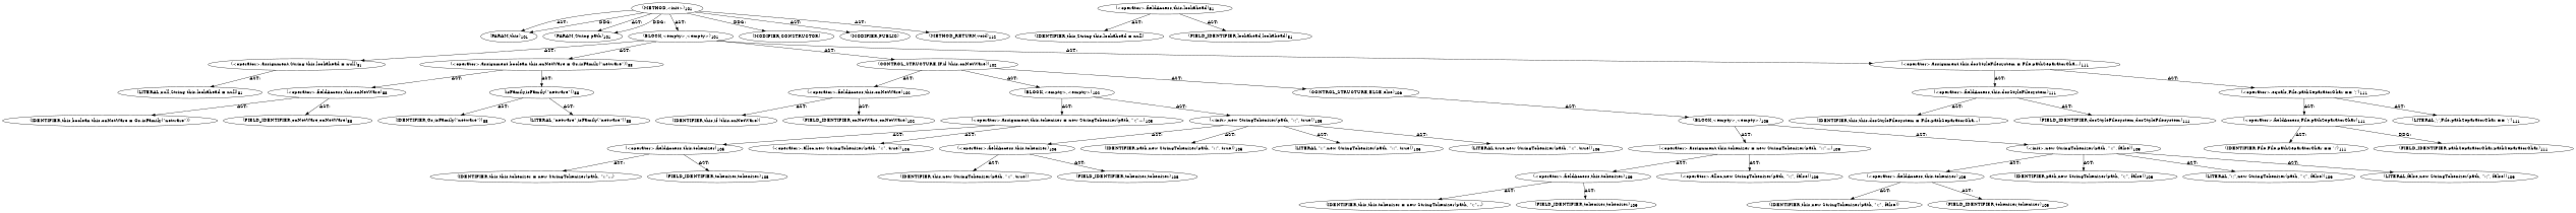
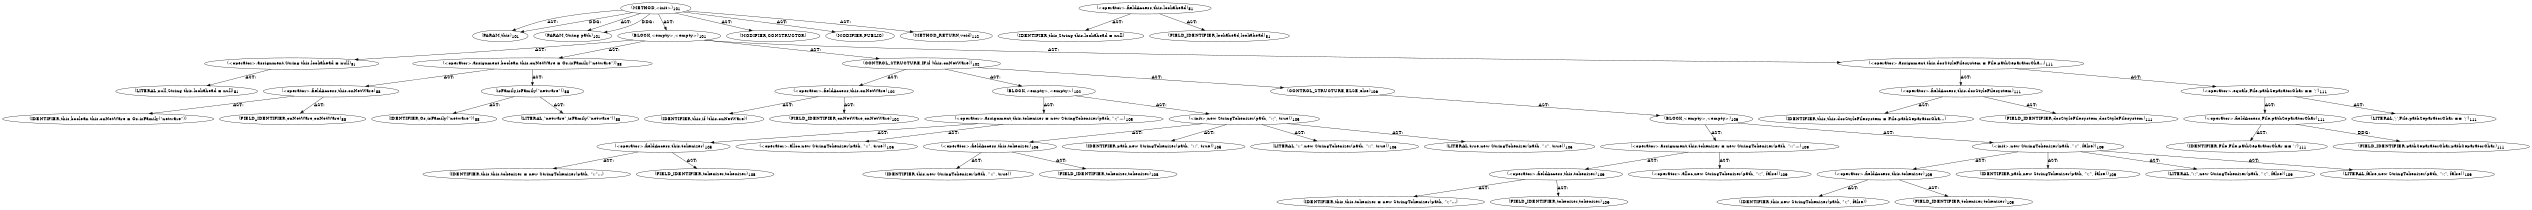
  digraph {
    n1 [label=<(METHOD,&lt;init&gt;)<SUB>101</SUB>>]
    n2 [label=<(PARAM,this)<SUB>101</SUB>>]
    n3 [label=<(PARAM,String path)<SUB>101</SUB>>]
    n4 [label=<(BLOCK,&lt;empty&gt;,&lt;empty&gt;)<SUB>101</SUB>>]
    n5 [label=<(MODIFIER,CONSTRUCTOR)>]
    n6 [label=<(MODIFIER,PUBLIC)>]
    n7 [label=<(METHOD_RETURN,void)<SUB>112</SUB>>]
    n8 [label=<(&lt;operator&gt;.assignment,String this.lookahead = null)<SUB>81</SUB>>]
    n9 [label=<(&lt;operator&gt;.assignment,boolean this.onNetWare = Os.isFamily(&quot;netware&quot;))<SUB>88</SUB>>]
    n10 [label=<(CONTROL_STRUCTURE,IF,if (this.onNetWare))<SUB>102</SUB>>]
    n11 [label=<(&lt;operator&gt;.assignment,this.dosStyleFilesystem = File.pathSeparatorCha...)<SUB>111</SUB>>]
    n12 [label=<(LITERAL,null,String this.lookahead = null)<SUB>81</SUB>>]
    n13 [label=<(&lt;operator&gt;.fieldAccess,this.onNetWare)<SUB>88</SUB>>]
    n14 [label=<(isFamily,isFamily(&quot;netware&quot;))<SUB>88</SUB>>]
    n15 [label=<(&lt;operator&gt;.fieldAccess,this.onNetWare)<SUB>102</SUB>>]
    n16 [label=<(BLOCK,&lt;empty&gt;,&lt;empty&gt;)<SUB>102</SUB>>]
    n17 [label=<(CONTROL_STRUCTURE,ELSE,else)<SUB>106</SUB>>]
    n18 [label=<(&lt;operator&gt;.fieldAccess,this.dosStyleFilesystem)<SUB>111</SUB>>]
    n19 [label=<(&lt;operator&gt;.equals,File.pathSeparatorChar == ';')<SUB>111</SUB>>]
    n20 [label=<(&lt;operator&gt;.fieldAccess,this.lookahead)<SUB>81</SUB>>]
    n21 [label=<(IDENTIFIER,this,String this.lookahead = null)>]
    n22 [label=<(FIELD_IDENTIFIER,lookahead,lookahead)<SUB>81</SUB>>]
    n23 [label=<(IDENTIFIER,this,boolean this.onNetWare = Os.isFamily(&quot;netware&quot;))>]
    n24 [label=<(FIELD_IDENTIFIER,onNetWare,onNetWare)<SUB>88</SUB>>]
    n25 [label=<(IDENTIFIER,Os,isFamily(&quot;netware&quot;))<SUB>88</SUB>>]
    n26 [label=<(LITERAL,&quot;netware&quot;,isFamily(&quot;netware&quot;))<SUB>88</SUB>>]
    n27 [label=<(IDENTIFIER,this,if (this.onNetWare))>]
    n28 [label=<(FIELD_IDENTIFIER,onNetWare,onNetWare)<SUB>102</SUB>>]
    n29 [label=<(&lt;operator&gt;.assignment,this.tokenizer = new StringTokenizer(path, &quot;:;&quot;...)<SUB>105</SUB>>]
    n30 [label=<(&lt;init&gt;,new StringTokenizer(path, &quot;:;&quot;, true))<SUB>105</SUB>>]
    n31 [label=<(BLOCK,&lt;empty&gt;,&lt;empty&gt;)<SUB>106</SUB>>]
    n32 [label=<(&lt;operator&gt;.fieldAccess,this.tokenizer)<SUB>105</SUB>>]
    n33 [label=<(&lt;operator&gt;.alloc,new StringTokenizer(path, &quot;:;&quot;, true))<SUB>105</SUB>>]
    n34 [label=<(&lt;operator&gt;.fieldAccess,this.tokenizer)<SUB>105</SUB>>]
    n35 [label=<(IDENTIFIER,path,new StringTokenizer(path, &quot;:;&quot;, true))<SUB>105</SUB>>]
    n36 [label=<(LITERAL,&quot;:;&quot;,new StringTokenizer(path, &quot;:;&quot;, true))<SUB>105</SUB>>]
    n37 [label=<(LITERAL,true,new StringTokenizer(path, &quot;:;&quot;, true))<SUB>105</SUB>>]
    n38 [label=<(IDENTIFIER,this,this.tokenizer = new StringTokenizer(path, &quot;:;&quot;...)>]
    n39 [label=<(FIELD_IDENTIFIER,tokenizer,tokenizer)<SUB>105</SUB>>]
    n40 [label=<(IDENTIFIER,this,new StringTokenizer(path, &quot;:;&quot;, true))>]
    n41 [label=<(FIELD_IDENTIFIER,tokenizer,tokenizer)<SUB>105</SUB>>]
    n42 [label=<(&lt;operator&gt;.assignment,this.tokenizer = new StringTokenizer(path, &quot;:;&quot;...)<SUB>109</SUB>>]
    n43 [label=<(&lt;init&gt;,new StringTokenizer(path, &quot;:;&quot;, false))<SUB>109</SUB>>]
    n44 [label=<(&lt;operator&gt;.fieldAccess,this.tokenizer)<SUB>109</SUB>>]
    n45 [label=<(&lt;operator&gt;.alloc,new StringTokenizer(path, &quot;:;&quot;, false))<SUB>109</SUB>>]
    n46 [label=<(&lt;operator&gt;.fieldAccess,this.tokenizer)<SUB>109</SUB>>]
    n47 [label=<(IDENTIFIER,path,new StringTokenizer(path, &quot;:;&quot;, false))<SUB>109</SUB>>]
    n48 [label=<(LITERAL,&quot;:;&quot;,new StringTokenizer(path, &quot;:;&quot;, false))<SUB>109</SUB>>]
    n49 [label=<(LITERAL,false,new StringTokenizer(path, &quot;:;&quot;, false))<SUB>109</SUB>>]
    n50 [label=<(IDENTIFIER,this,this.tokenizer = new StringTokenizer(path, &quot;:;&quot;...)>]
    n51 [label=<(FIELD_IDENTIFIER,tokenizer,tokenizer)<SUB>109</SUB>>]
    n52 [label=<(IDENTIFIER,this,new StringTokenizer(path, &quot;:;&quot;, false))>]
    n53 [label=<(FIELD_IDENTIFIER,tokenizer,tokenizer)<SUB>109</SUB>>]
    n54 [label=<(IDENTIFIER,this,this.dosStyleFilesystem = File.pathSeparatorCha...)>]
    n55 [label=<(FIELD_IDENTIFIER,dosStyleFilesystem,dosStyleFilesystem)<SUB>111</SUB>>]
    n56 [label=<(&lt;operator&gt;.fieldAccess,File.pathSeparatorChar)<SUB>111</SUB>>]
    n57 [label=<(LITERAL,';',File.pathSeparatorChar == ';')<SUB>111</SUB>>]
    n58 [label=<(IDENTIFIER,File,File.pathSeparatorChar == ';')<SUB>111</SUB>>]
    n59 [label=<(FIELD_IDENTIFIER,pathSeparatorChar,pathSeparatorChar)<SUB>111</SUB>>]
    n1 -> n2 [label="AST: "]
    n1 -> n2 [label="DDG: "]
    n1 -> n3 [label="AST: "]
    n1 -> n3 [label="DDG: "]
    n1 -> n4 [label="AST: "]
-   n1 -> n5 [label="DDG: "]
+   n1 -> n5 [label="AST: "]
    n1 -> n6 [label="AST: "]
    n1 -> n7 [label="AST: "]
    n4 -> n8 [label="AST: "]
    n4 -> n9 [label="AST: "]
    n4 -> n10 [label="AST: "]
    n4 -> n11 [label="AST: "]
    n8 -> n12 [label="AST: "]
    n9 -> n13 [label="AST: "]
    n9 -> n14 [label="AST: "]
    n10 -> n15 [label="AST: "]
    n10 -> n16 [label="AST: "]
    n10 -> n17 [label="AST: "]
    n11 -> n18 [label="AST: "]
    n11 -> n19 [label="AST: "]
    n13 -> n23 [label="AST: "]
    n13 -> n24 [label="AST: "]
    n14 -> n25 [label="AST: "]
    n14 -> n26 [label="AST: "]
    n15 -> n27 [label="AST: "]
    n15 -> n28 [label="AST: "]
    n16 -> n29 [label="AST: "]
    n16 -> n30 [label="AST: "]
    n17 -> n31 [label="AST: "]
    n18 -> n54 [label="AST: "]
    n18 -> n55 [label="AST: "]
    n19 -> n56 [label="AST: "]
    n19 -> n57 [label="AST: "]
    n20 -> n21 [label="AST: "]
    n20 -> n22 [label="AST: "]
    n29 -> n32 [label="AST: "]
    n29 -> n33 [label="AST: "]
    n30 -> n34 [label="AST: "]
    n30 -> n35 [label="AST: "]
    n30 -> n36 [label="AST: "]
    n30 -> n37 [label="AST: "]
    n31 -> n42 [label="AST: "]
    n31 -> n43 [label="AST: "]
    n32 -> n38 [label="AST: "]
    n32 -> n39 [label="AST: "]
    n34 -> n40 [label="AST: "]
    n34 -> n41 [label="AST: "]
    n42 -> n44 [label="AST: "]
    n42 -> n45 [label="AST: "]
    n43 -> n46 [label="AST: "]
    n43 -> n47 [label="AST: "]
    n43 -> n48 [label="AST: "]
    n43 -> n49 [label="AST: "]
    n44 -> n50 [label="AST: "]
    n44 -> n51 [label="AST: "]
    n46 -> n52 [label="AST: "]
    n46 -> n53 [label="AST: "]
    n56 -> n58 [label="AST: "]
    n56 -> n59 [label="DDG: "]
  }
